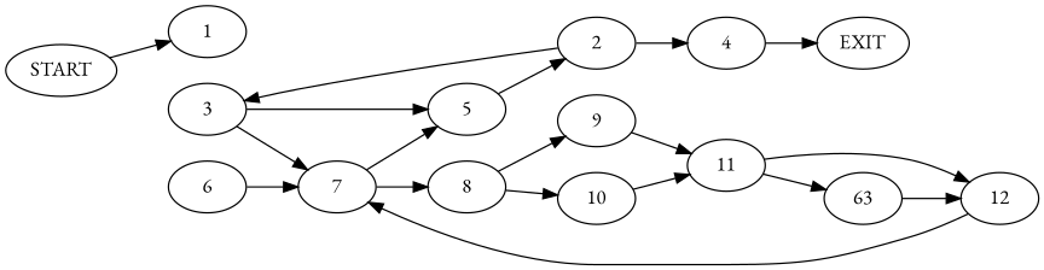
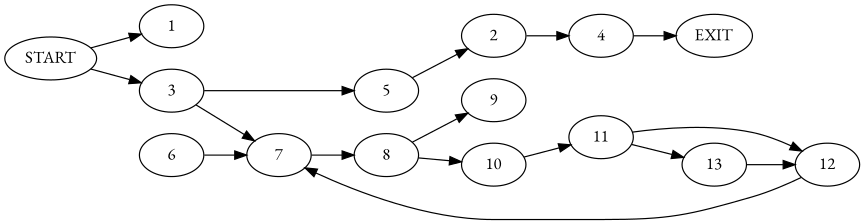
  digraph {
    fontname="EB Garamond"
    rankdir=LR
    node [fontname="EB Garamond"]
    edge [fontname="EB Garamond"]
    n1 [label=START]
    1
    n3 [label=EXIT]
    2
    3
    4
    5
    7
    6
    8
    9
    10
    11
    12
-   13 [label=63]
+   13
    n1 -> 1
-   2 -> 3
+   n1 -> 3
    2 -> 4
    3 -> 5
    3 -> 7
    4 -> n3
    5 -> 2
-   7 -> 5
    7 -> 8
    6 -> 7
    8 -> 9
    8 -> 10
-   9 -> 11
    10 -> 11
    11 -> 12
    11 -> 13
    12 -> 7
    13 -> 12
  }
